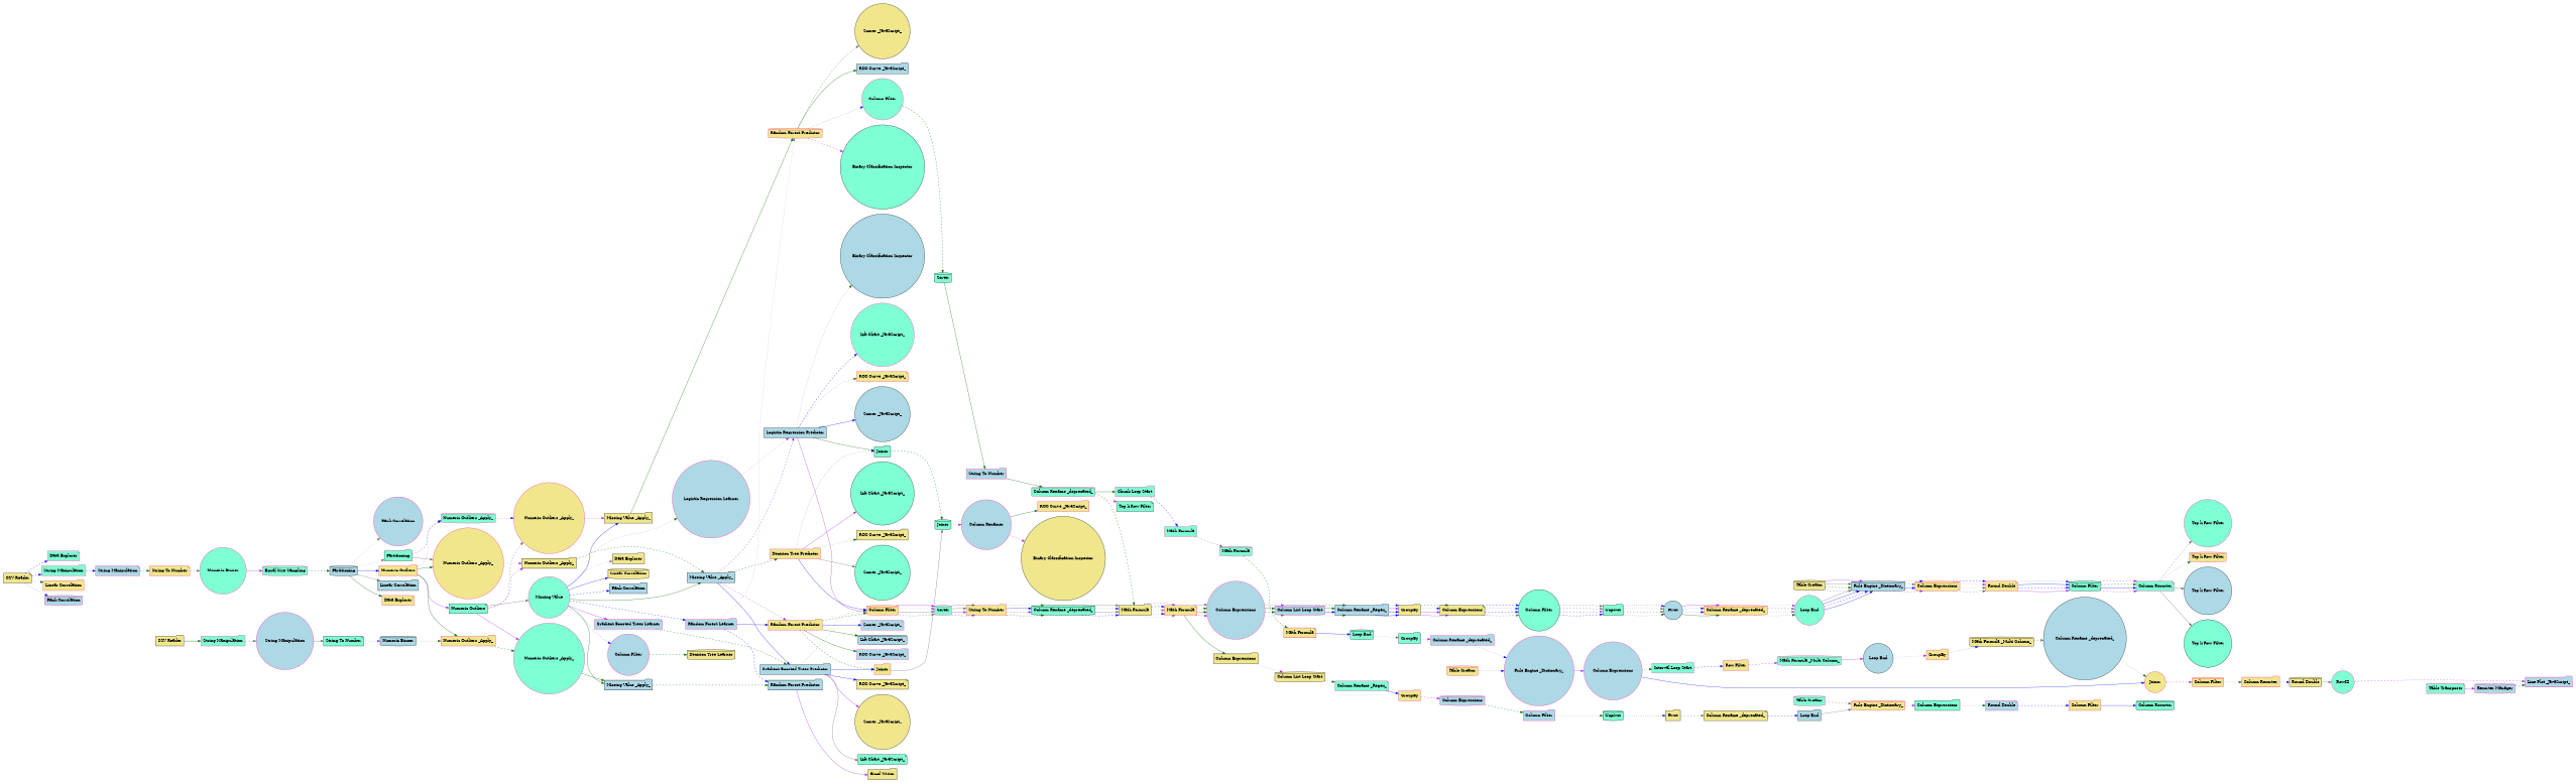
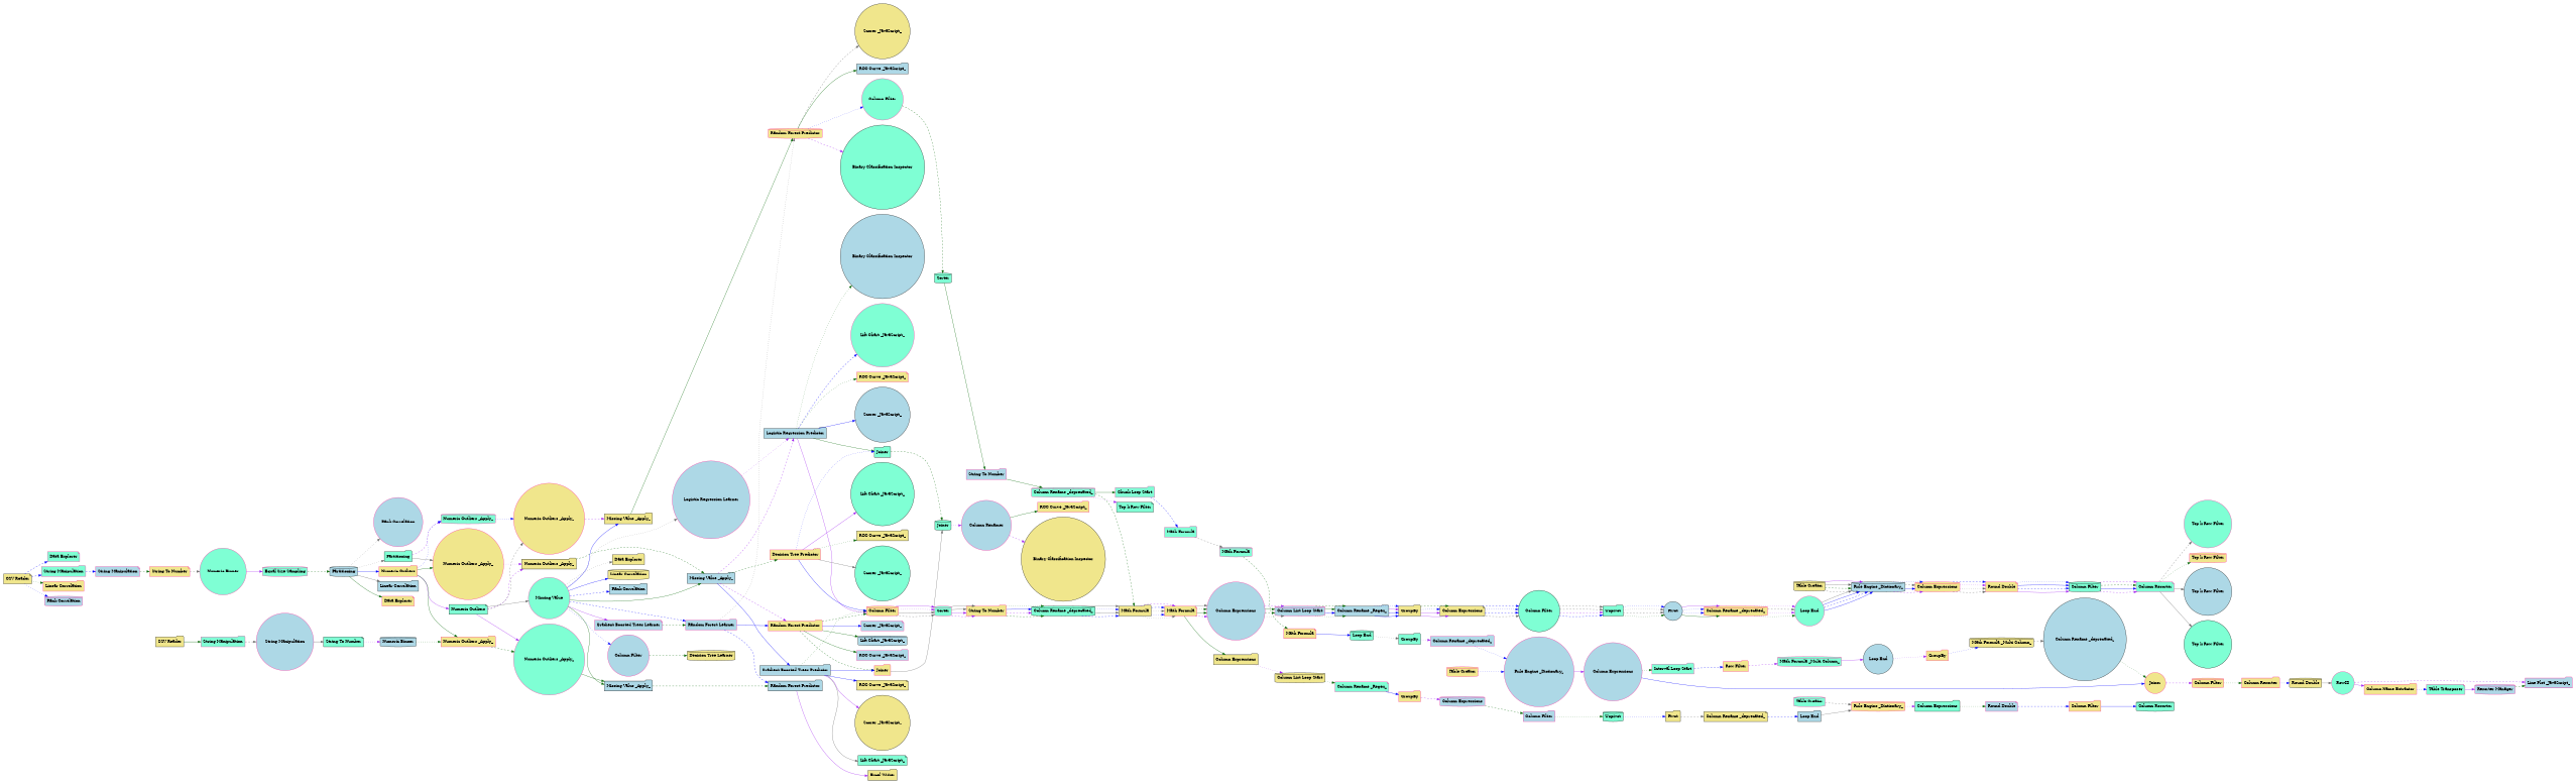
  digraph {
    rankdir=LR
    node [color=deeppink fillcolor=khaki shape=folder style=filled]
    edge [color=blue style=solid]
    n1 [color=black label="CSV Reader" shape=note]
    n2 [fillcolor=aquamarine label="Data Explorer" shape=note]
    n3 [fillcolor=aquamarine label="String Manipulation"]
    n4 [label="Linear Correlation"]
    n5 [fillcolor=lightblue label="Rank Correlation" shape=cylinder]
    n6 [fillcolor=lightblue label="String Manipulation" shape=note]
    n7 [color=black label="CSV Reader"]
    n8 [fillcolor=aquamarine label="String Manipulation"]
    n9 [fillcolor=lightblue label="String Manipulation" shape=circle]
    n10 [color=black label="Excel Writer"]
    n11 [color=black fillcolor=aquamarine label="Lift Chart _JavaScript_" shape=note]
    n12 [color=black label="ROC Curve _JavaScript_" shape=note]
    n13 [label=Joiner]
    n14 [color=black fillcolor=aquamarine label=Joiner shape=cylinder]
    n15 [fillcolor=lightblue label="Column Renamer" shape=circle]
    n16 [color=black fillcolor=aquamarine label=Joiner]
    n17 [color=black label="Binary Classification Inspector" shape=circle]
    n18 [label="ROC Curve _JavaScript_"]
    n19 [label="Top k Row Filter" shape=cylinder]
    n20 [color=black fillcolor=aquamarine label="Top k Row Filter" shape=note]
    n21 [fillcolor=aquamarine label=RowID shape=circle]
    n22 [fillcolor=lightblue label="Line Plot _JavaScript_"]
+   n23 [label="Column Name Extractor"]
    n24 [fillcolor=aquamarine label="Table Transposer" shape=note]
    n25 [fillcolor=lightblue label="Resorter Manager" shape=cylinder]
    n26 [label="Column Filter" shape=cylinder]
    n27 [fillcolor=aquamarine label=Sorter shape=cylinder]
    n28 [label="String To Number"]
    n29 [color=black fillcolor=aquamarine label="Column Rename _deprecated_" shape=cylinder]
    n30 [color=black label="Math Formula"]
    n31 [label="Math Formula" shape=note]
    n32 [color=black label="Table Creator" shape=cylinder]
    n33 [color=black fillcolor=lightblue label="Rule Engine _Dictionary_" shape=cylinder]
    n34 [label="Column Expressions" shape=cylinder]
    n35 [label="Round Double" shape=note]
    n36 [fillcolor=lightblue label="Column Expressions" shape=circle]
    n37 [fillcolor=lightblue label="Column List Loop Start" shape=cylinder]
    n38 [color=black fillcolor=lightblue label="Column Rename _Regex_"]
    n39 [color=black label=GroupBy]
    n40 [color=black label="Column Expressions" shape=note]
    n41 [color=black fillcolor=aquamarine label="Column Filter" shape=circle]
    n42 [color=black fillcolor=aquamarine label=Unpivot]
    n43 [color=black fillcolor=lightblue label=Pivot shape=circle]
    n44 [label="Column Rename _deprecated_" shape=cylinder]
    n45 [fillcolor=aquamarine label="Loop End" shape=circle]
    n46 [color=black fillcolor=aquamarine label="Column Filter" shape=cylinder]
    n47 [fillcolor=aquamarine label="Column Resorter" shape=note]
    n48 [color=black fillcolor=lightblue label="Top k Row Filter" shape=circle]
    n49 [color=black fillcolor=aquamarine label="Top k Row Filter" shape=circle]
    n50 [fillcolor=aquamarine label="Top k Row Filter" shape=circle]
    n51 [color=black label="Column Expressions"]
    n52 [color=black label="Column List Loop Start" shape=cylinder]
    n53 [color=black fillcolor=aquamarine label=Unpivot shape=cylinder]
    n54 [color=black label=Pivot]
    n55 [color=black label="Column Rename _deprecated_" shape=note]
    n56 [color=black fillcolor=aquamarine label="Column Expressions"]
    n57 [fillcolor=lightblue label="Round Double" shape=note]
    n58 [label="Column Filter"]
    n59 [color=black fillcolor=aquamarine label="Column Resorter" shape=cylinder]
    n60 [color=black fillcolor=lightblue label="Loop End"]
    n61 [label="Rule Engine _Dictionary_" shape=cylinder]
    n62 [fillcolor=lightblue label="Column Expressions" shape=cylinder]
    n63 [fillcolor=lightblue label="Column Filter"]
    n64 [fillcolor=aquamarine label="Column Rename _Regex_" shape=note]
    n65 [label=GroupBy]
    n66 [fillcolor=aquamarine label="Column Rename _deprecated_" shape=cylinder]
    n67 [fillcolor=aquamarine label="Chunk Loop Start"]
    n68 [fillcolor=aquamarine label="Math Formula"]
    n69 [fillcolor=lightblue label="String To Number"]
    n70 [fillcolor=aquamarine label="Column Filter" shape=circle]
    n71 [color=black fillcolor=aquamarine label=Sorter shape=cylinder]
    n72 [fillcolor=aquamarine label="Table Creator" shape=cylinder]
    n73 [fillcolor=aquamarine label="Math Formula" shape=cylinder]
    n74 [color=black fillcolor=aquamarine label="Loop End" shape=cylinder]
    n75 [color=black fillcolor=aquamarine label=GroupBy]
    n76 [fillcolor=lightblue label="Column Rename _deprecated_"]
    n77 [label="Math Formula" shape=note]
    n78 [fillcolor=lightblue label="Column Expressions" shape=circle]
    n79 [fillcolor=aquamarine label="Interval Loop Start"]
    n80 [label=Joiner shape=circle]
    n81 [label="Row Filter"]
    n82 [label="Column Filter" shape=cylinder]
    n83 [fillcolor=lightblue label="Rule Engine _Dictionary_" shape=circle]
    n84 [label="Table Creator" shape=cylinder]
    n85 [fillcolor=aquamarine label="Math Formula _Multi Column_" shape=cylinder]
    n86 [color=black fillcolor=lightblue label="Loop End" shape=circle]
    n87 [label=GroupBy]
    n88 [color=black label="Math Formula _Multi Column_" shape=cylinder]
    n89 [color=black fillcolor=lightblue label="Column Rename _deprecated_" shape=circle]
    n90 [label="Column Resorter"]
    n91 [color=black label="Round Double" shape=cylinder]
    n92 [color=black fillcolor=lightblue label="Logistic Regression Predictor"]
    n93 [fillcolor=aquamarine label="Lift Chart _JavaScript_" shape=circle]
    n94 [label="ROC Curve _JavaScript_" shape=note]
    n95 [color=black fillcolor=lightblue label="Scorer _JavaScript_" shape=circle]
    n96 [color=black fillcolor=lightblue label="Binary Classification Inspector" shape=circle]
    n97 [label="Random Forest Predictor"]
    n98 [color=black fillcolor=lightblue label="Lift Chart _JavaScript_" shape=cylinder]
    n99 [fillcolor=lightblue label="ROC Curve _JavaScript_"]
    n100 [fillcolor=lightblue label="Scorer _JavaScript_" shape=note]
    n101 [color=black fillcolor=lightblue label="Gradient Boosted Trees Predictor"]
    n102 [color=black label="Scorer _JavaScript_" shape=circle]
    n103 [color=black fillcolor=aquamarine label="Lift Chart _JavaScript_" shape=circle]
    n104 [color=black label="ROC Curve _JavaScript_"]
    n105 [label="Decision Tree Predictor"]
    n106 [color=black fillcolor=aquamarine label="Scorer _JavaScript_" shape=circle]
    n107 [fillcolor=lightblue label="Logistic Regression Learner" shape=circle]
    n108 [color=black label="Decision Tree Learner" shape=cylinder]
    n109 [fillcolor=lightblue label="Random Forest Learner"]
    n110 [label="Random Forest Predictor" shape=cylinder]
    n111 [color=black fillcolor=lightblue label="Random Forest Predictor"]
    n112 [color=black fillcolor=aquamarine label="Binary Classification Inspector" shape=circle]
    n113 [color=black label="Scorer _JavaScript_" shape=circle]
    n114 [color=black fillcolor=lightblue label="ROC Curve _JavaScript_"]
    n115 [fillcolor=lightblue label="Gradient Boosted Trees Learner" shape=note]
    n116 [color=black fillcolor=lightblue label=Partitioning shape=cylinder]
    n117 [color=black fillcolor=aquamarine label=Partitioning]
    n118 [label="Numeric Outliers"]
    n119 [color=black fillcolor=lightblue label="Linear Correlation"]
    n120 [label="Data Explorer" shape=note]
    n121 [fillcolor=lightblue label="Rank Correlation" shape=circle]
    n122 [label="Numeric Outliers _Apply_" shape=circle]
    n123 [fillcolor=aquamarine label="Numeric Outliers _Apply_" shape=cylinder]
    n124 [color=black fillcolor=aquamarine label="Numeric Outliers" shape=note]
    n125 [label="Numeric Outliers _Apply_"]
    n126 [color=black label="Numeric Outliers _Apply_"]
    n127 [label="Numeric Outliers _Apply_" shape=circle]
    n128 [fillcolor=aquamarine label="Missing Value" shape=circle]
    n129 [color=black fillcolor=lightblue label="Missing Value _Apply_"]
    n130 [color=black label="Missing Value _Apply_"]
    n131 [fillcolor=lightblue label="Column Filter" shape=circle]
    n132 [color=black label="Data Explorer"]
    n133 [color=black label="Linear Correlation" shape=cylinder]
    n134 [color=black fillcolor=lightblue label="Rank Correlation"]
    n135 [color=black fillcolor=lightblue label="Missing Value _Apply_"]
    n136 [fillcolor=aquamarine label="Numeric Outliers _Apply_" shape=circle]
    n137 [label="String To Number" shape=note]
    n138 [fillcolor=aquamarine label="Numeric Binner" shape=circle]
    n139 [fillcolor=aquamarine label="Equal Size Sampling" shape=cylinder]
    n140 [color=black fillcolor=lightblue label="Numeric Binner" shape=cylinder]
    n141 [color=black fillcolor=aquamarine label="String To Number" shape=note]
    n1 -> n2 [style=dashed]
    n1 -> n3 [style=dashed]
    n1 -> n4 [color=darkgreen style=dotted]
    n1 -> n5 [style=dotted]
    n3 -> n6 [style=dashed]
    n6 -> n137 [color=darkgreen style=dashed]
    n7 -> n8 [color=darkgreen]
    n8 -> n9 [color=gray40 style=dashed]
    n9 -> n141 [color=gray40]
    n13 -> n14 [color=gray40]
    n14 -> n15 [color=purple style=dotted]
    n15 -> n17 [color=purple style=dashed]
    n15 -> n18 [color=darkgreen]
    n16 -> n14 [color=darkgreen style=dashed]
    n21 -> n22 [color=purple style=dashed]
+   n21 -> n23 [color=purple]
+   n23 -> n24 [style=dotted]
    n24 -> n25 [color=purple]
    n25 -> n22 [color=darkgreen style=dashed]
    n26 -> n27 [color=gray40 style=dashed]
    n26 -> n27 [color=gray40]
    n26 -> n27 [color=purple style=dotted]
    n26 -> n27 [color=purple]
    n27 -> n28 [color=purple style=dashed]
    n27 -> n28 [color=purple]
    n27 -> n28 [color=gray40]
    n27 -> n28 [color=gray40]
    n28 -> n29 [color=darkgreen style=dashed]
    n28 -> n29 [color=purple style=dashed]
    n28 -> n29
    n28 -> n29 [color=darkgreen style=dotted]
    n29 -> n30 [style=dashed]
    n29 -> n30 [color=gray40]
    n29 -> n30 [style=dotted]
    n29 -> n30 [color=gray40]
    n30 -> n31 [color=gray40 style=dotted]
    n30 -> n31 [style=dotted]
    n30 -> n31 [color=gray40 style=dotted]
    n30 -> n31 [style=dashed]
    n30 -> n31 [color=purple style=dashed]
    n31 -> n36 [color=purple style=dashed]
    n31 -> n36 [color=darkgreen]
    n31 -> n36 [color=darkgreen style=dotted]
    n31 -> n36 [color=gray40]
    n31 -> n51 [color=darkgreen]
    n32 -> n33 [color=gray40 style=dashed]
    n32 -> n33 [color=darkgreen style=dashed]
    n32 -> n33 [color=gray40]
    n32 -> n33 [color=purple]
    n33 -> n34 [color=purple style=dashed]
    n33 -> n34
    n33 -> n34 [color=gray40 style=dashed]
    n33 -> n34 [style=dotted]
    n34 -> n35 [color=gray40 style=dashed]
    n34 -> n35 [color=gray40 style=dotted]
    n34 -> n35 [color=purple style=dotted]
    n34 -> n35 [style=dashed]
    n35 -> n46 [color=purple]
    n35 -> n46 [style=dashed]
    n35 -> n46
    n35 -> n46 [style=dotted]
    n36 -> n37 [color=gray40 style=dotted]
    n36 -> n37 [color=darkgreen style=dashed]
    n36 -> n37 [color=darkgreen]
    n36 -> n37 [color=purple style=dashed]
    n37 -> n38 [color=darkgreen style=dotted]
    n37 -> n38
    n37 -> n38 [color=darkgreen]
    n37 -> n38 [color=darkgreen style=dashed]
    n38 -> n39
    n38 -> n39
    n38 -> n39 [color=purple]
    n38 -> n39 [style=dotted]
    n39 -> n40 [color=purple]
    n39 -> n40 [color=purple]
    n39 -> n40 [style=dotted]
    n39 -> n40 [color=darkgreen style=dashed]
    n40 -> n41 [color=gray40 style=dashed]
    n40 -> n41 [style=dashed]
    n40 -> n41 [style=dotted]
    n40 -> n41 [style=dashed]
    n41 -> n42 [style=dashed]
    n41 -> n42 [color=purple style=dashed]
    n41 -> n42 [color=gray40 style=dashed]
    n41 -> n42 [color=gray40 style=dashed]
    n42 -> n43 [color=darkgreen style=dotted]
    n42 -> n43 [color=gray40 style=dashed]
    n42 -> n43 [color=gray40 style=dotted]
    n42 -> n43 [style=dotted]
    n43 -> n44 [color=darkgreen]
    n43 -> n44 [style=dotted]
    n43 -> n44 [style=dotted]
    n43 -> n44 [color=purple]
    n44 -> n45 [color=darkgreen style=dotted]
    n44 -> n45 [color=purple style=dotted]
    n44 -> n45 [color=gray40 style=dashed]
    n44 -> n45 [color=purple style=dotted]
    n45 -> n33
    n45 -> n33 [style=dashed]
    n45 -> n33
    n45 -> n33 [color=gray40]
    n46 -> n47 [color=purple style=dashed]
    n46 -> n47
    n46 -> n47 [color=darkgreen style=dashed]
    n46 -> n47 [color=purple style=dashed]
    n47 -> n19 [color=darkgreen style=dotted]
    n47 -> n48 [color=gray40]
    n47 -> n49 [color=gray40]
    n47 -> n50 [color=gray40 style=dashed]
    n51 -> n52 [color=purple style=dotted]
    n52 -> n64 [color=darkgreen style=dotted]
    n53 -> n54 [style=dotted]
    n54 -> n55 [color=gray40 style=dashed]
    n55 -> n60 [style=dashed]
    n56 -> n57 [color=darkgreen style=dotted]
    n57 -> n58 [style=dashed]
    n58 -> n59
    n60 -> n61 [color=gray40]
    n61 -> n56 [color=purple style=dotted]
    n62 -> n63 [color=darkgreen style=dashed]
    n63 -> n53 [color=darkgreen style=dotted]
    n64 -> n65
    n65 -> n62 [color=purple style=dashed]
    n66 -> n20 [color=purple style=dotted]
    n66 -> n30 [color=darkgreen style=dashed]
    n66 -> n67 [color=darkgreen]
    n67 -> n68 [style=dashed]
    n68 -> n73 [color=gray40 style=dashed]
    n69 -> n66 [color=darkgreen]
    n70 -> n71 [color=darkgreen style=dashed]
    n71 -> n69 [color=darkgreen]
    n72 -> n61 [color=gray40 style=dashed]
    n73 -> n77 [color=darkgreen style=dashed]
    n74 -> n75 [color=gray40 style=dotted]
    n75 -> n76 [color=purple style=dotted]
    n76 -> n83 [style=dotted]
    n77 -> n74
    n78 -> n79 [color=darkgreen style=dotted]
    n78 -> n80
    n79 -> n81 [style=dashed]
    n80 -> n82 [color=purple style=dashed]
    n81 -> n85 [color=purple style=dashed]
    n82 -> n90 [color=darkgreen style=dotted]
    n83 -> n78 [color=purple]
    n84 -> n83 [style=dotted]
    n85 -> n86 [color=purple]
    n86 -> n87 [color=purple style=dotted]
    n87 -> n88 [style=dotted]
    n88 -> n89 [color=gray40 style=dashed]
    n89 -> n80 [color=darkgreen style=dotted]
    n90 -> n91 [style=dotted]
    n91 -> n21 [color=gray40]
    n92 -> n16 [color=darkgreen]
    n92 -> n26 [color=purple]
    n92 -> n93 [style=dashed]
    n92 -> n94 [color=darkgreen style=dotted]
    n92 -> n95
    n92 -> n96 [color=darkgreen style=dotted]
    n97 -> n13 [color=darkgreen style=dashed]
    n97 -> n26 [color=darkgreen style=dashed]
    n97 -> n98 [color=darkgreen]
    n97 -> n99 [color=darkgreen]
    n97 -> n100
    n101 -> n11 [color=gray40]
    n101 -> n12
    n101 -> n13
    n101 -> n26 [color=darkgreen style=dotted]
    n101 -> n102 [color=purple]
    n105 -> n16 [style=dotted]
    n105 -> n26
    n105 -> n103 [color=purple]
    n105 -> n104 [color=darkgreen style=dotted]
    n105 -> n106 [color=gray40]
    n107 -> n92 [color=purple style=dotted]
    n109 -> n97
    n109 -> n110 [color=gray40 style=dotted]
    n109 -> n111 [style=dashed]
    n110 -> n70 [style=dotted]
    n110 -> n112 [color=purple style=dashed]
    n110 -> n113 [color=gray40 style=dashed]
    n110 -> n114 [color=darkgreen]
    n111 -> n10 [color=purple]
-   n115 -> n101 [color=darkgreen style=dashed]
+   n115 -> n109 [color=darkgreen style=dashed]
    n116 -> n117 [color=gray40 style=dotted]
    n116 -> n118
    n116 -> n119 [color=gray40]
    n116 -> n120 [color=darkgreen]
    n116 -> n121 [color=gray40 style=dotted]
    n117 -> n122 [color=gray40]
    n117 -> n123 [color=purple style=dashed]
    n118 -> n122 [color=darkgreen]
    n118 -> n123 [style=dotted]
    n118 -> n124 [color=purple]
    n118 -> n125 [color=darkgreen]
    n122 -> n126 [color=purple style=dotted]
    n123 -> n127 [style=dotted]
    n124 -> n126 [color=purple style=dashed]
    n124 -> n127 [color=gray40 style=dashed]
    n124 -> n128 [color=gray40]
    n124 -> n136 [color=purple]
    n125 -> n136 [color=darkgreen style=dashed]
    n126 -> n129 [color=darkgreen style=dashed]
    n127 -> n130 [color=purple style=dashed]
-   n128 -> n107 [color=darkgreen style=dotted]
+   n128 -> n107 [color=gray40 style=dotted]
    n128 -> n109 [style=dashed]
    n128 -> n115 [color=purple]
    n128 -> n129 [color=darkgreen]
    n128 -> n130
    n128 -> n131 [style=dotted]
    n128 -> n132 [color=gray40 style=dotted]
    n128 -> n133
    n128 -> n134 [style=dashed]
    n128 -> n135 [color=darkgreen]
    n129 -> n92 [color=purple style=dashed]
    n129 -> n97 [color=purple style=dashed]
    n129 -> n101
    n129 -> n105 [color=darkgreen style=dashed]
    n130 -> n110 [color=darkgreen]
    n131 -> n108 [color=darkgreen style=dashed]
    n135 -> n111 [color=darkgreen style=dashed]
    n136 -> n135 [color=darkgreen]
    n137 -> n138 [color=gray40 style=dashed]
    n138 -> n139 [color=purple]
    n139 -> n116 [color=darkgreen style=dashed]
    n140 -> n125 [color=darkgreen style=dotted]
    n141 -> n140 [color=purple style=dotted]
  }
